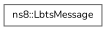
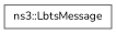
  digraph {
    rankdir=LR
    fontname=Nunito
-   n1 [color=gray40 fillcolor=white fontname=Nunito fontsize=10 height=0.2 label="ns8::LbtsMessage" shape=record style=filled width=0.4]
+   n1 [color=gray40 fillcolor=white fontname=Nunito fontsize=10 height=0.2 label="ns3::LbtsMessage" shape=record style=filled width=0.4]
  }
